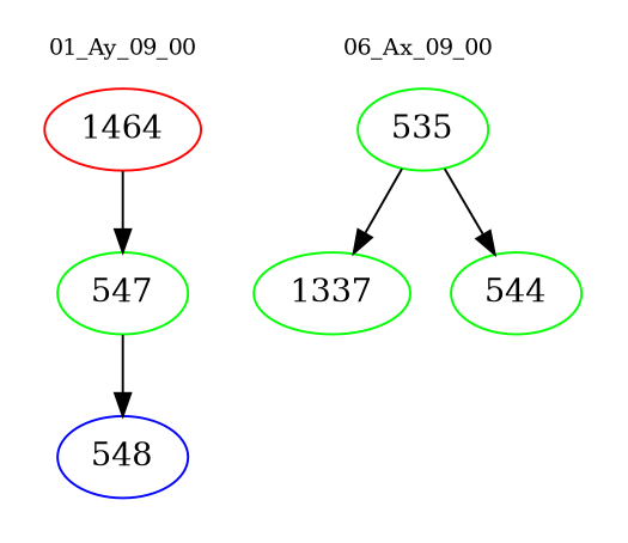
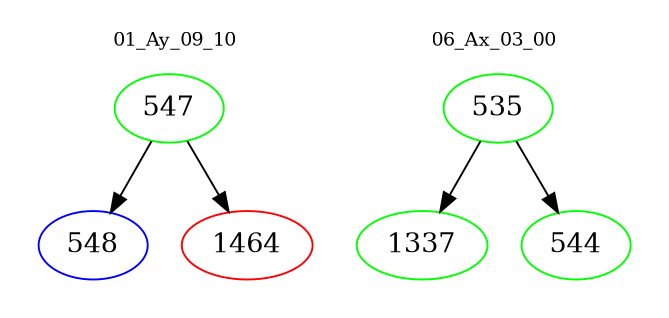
  digraph {
    node [color=green]
    edge [color=black]
    n1 [label=547]
    n2 [color=blue label=548]
    n3 [color=red label=1464]
    n4 [label=535]
    n5 [label=1337]
    n6 [label=544]
    subgraph cluster_1 {
      color=white
      fontsize=10
-     label="01_Ay_09_00"
+     label="01_Ay_09_10"
      n1
      n2
      n3
    }
    subgraph cluster_2 {
      color=white
      fontsize=10
-     label="06_Ax_09_00"
+     label="06_Ax_03_00"
      n4
      n5
      n6
    }
    n1 -> n2
-   n3 -> n1
+   n1 -> n3
    n4 -> n5
    n4 -> n6
  }
